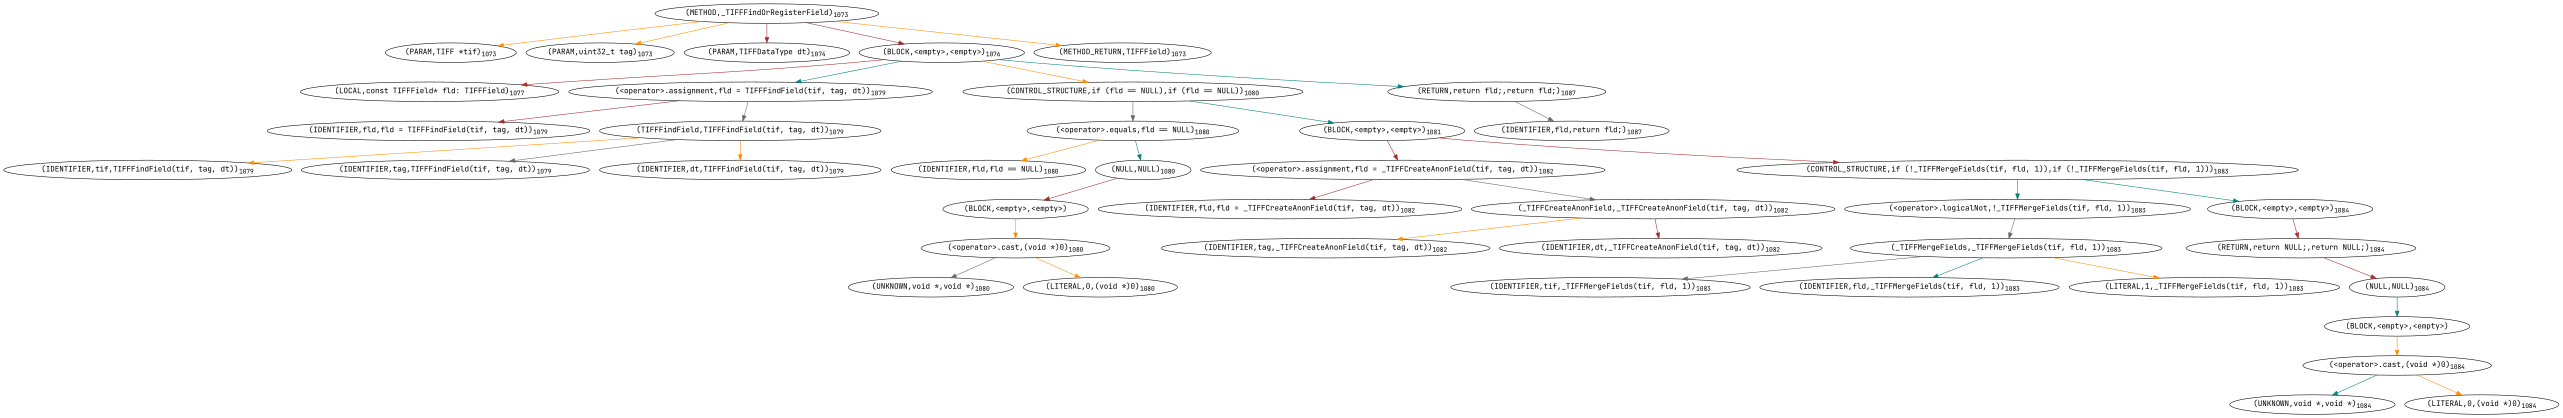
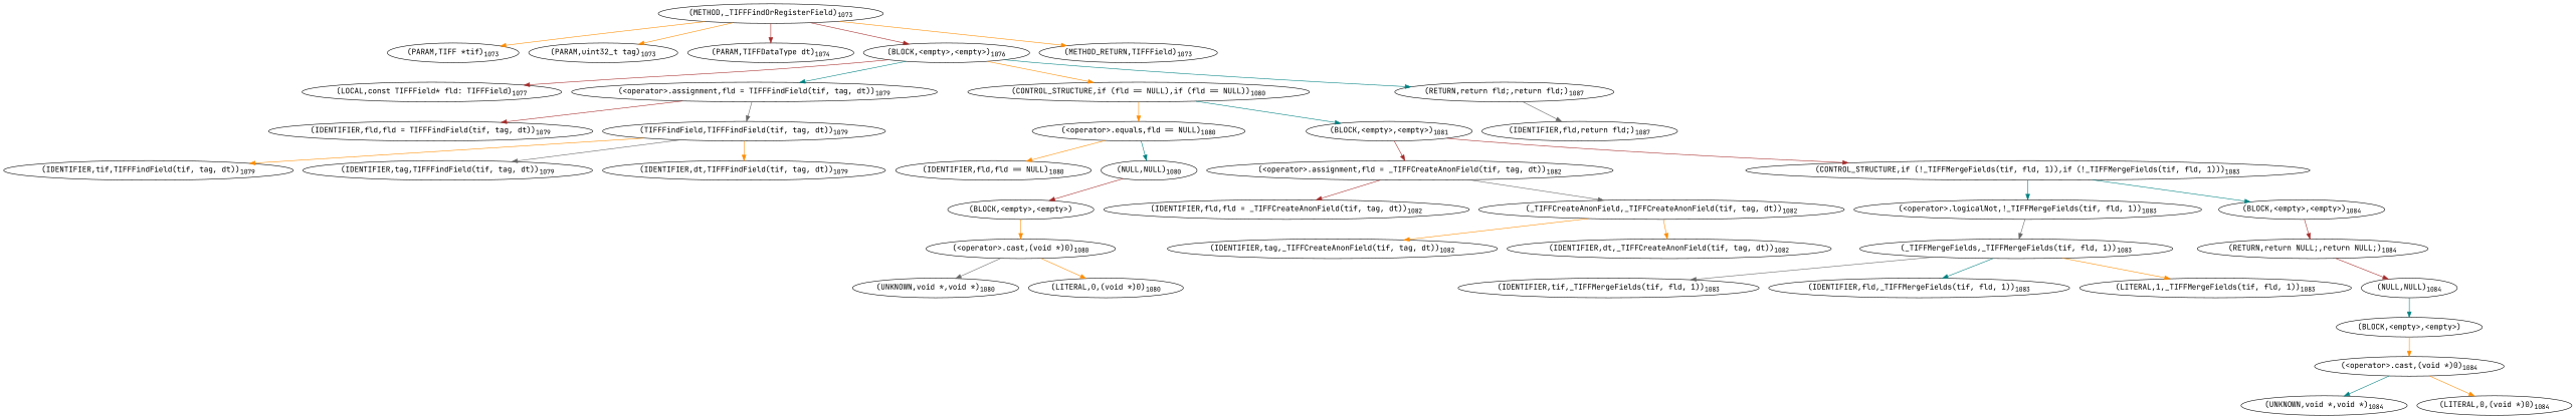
  digraph {
    fontname="JetBrains Mono"
    node [fontname="JetBrains Mono"]
    edge [color=darkorange fontname="JetBrains Mono"]
    n1 [label=<(METHOD,_TIFFFindOrRegisterField)<SUB>1073</SUB>>]
    n2 [label=<(PARAM,TIFF *tif)<SUB>1073</SUB>>]
    n3 [label=<(PARAM,uint32_t tag)<SUB>1073</SUB>>]
    n4 [label=<(PARAM,TIFFDataType dt)<SUB>1074</SUB>>]
    n5 [label=<(BLOCK,&lt;empty&gt;,&lt;empty&gt;)<SUB>1076</SUB>>]
    n6 [label=<(METHOD_RETURN,TIFFField)<SUB>1073</SUB>>]
    n7 [label=<(LOCAL,const TIFFField* fld: TIFFField)<SUB>1077</SUB>>]
    n8 [label=<(&lt;operator&gt;.assignment,fld = TIFFFindField(tif, tag, dt))<SUB>1079</SUB>>]
    n9 [label=<(CONTROL_STRUCTURE,if (fld == NULL),if (fld == NULL))<SUB>1080</SUB>>]
    n10 [label=<(RETURN,return fld;,return fld;)<SUB>1087</SUB>>]
    n11 [label=<(IDENTIFIER,fld,fld = TIFFFindField(tif, tag, dt))<SUB>1079</SUB>>]
    n12 [label=<(TIFFFindField,TIFFFindField(tif, tag, dt))<SUB>1079</SUB>>]
    n13 [label=<(&lt;operator&gt;.equals,fld == NULL)<SUB>1080</SUB>>]
    n14 [label=<(BLOCK,&lt;empty&gt;,&lt;empty&gt;)<SUB>1081</SUB>>]
    n15 [label=<(IDENTIFIER,fld,return fld;)<SUB>1087</SUB>>]
    n16 [label=<(IDENTIFIER,tif,TIFFFindField(tif, tag, dt))<SUB>1079</SUB>>]
    n17 [label=<(IDENTIFIER,tag,TIFFFindField(tif, tag, dt))<SUB>1079</SUB>>]
    n18 [label=<(IDENTIFIER,dt,TIFFFindField(tif, tag, dt))<SUB>1079</SUB>>]
    n19 [label=<(IDENTIFIER,fld,fld == NULL)<SUB>1080</SUB>>]
    n20 [label=<(NULL,NULL)<SUB>1080</SUB>>]
    n21 [label=<(&lt;operator&gt;.assignment,fld = _TIFFCreateAnonField(tif, tag, dt))<SUB>1082</SUB>>]
    n22 [label=<(CONTROL_STRUCTURE,if (!_TIFFMergeFields(tif, fld, 1)),if (!_TIFFMergeFields(tif, fld, 1)))<SUB>1083</SUB>>]
    n23 [label=<(BLOCK,&lt;empty&gt;,&lt;empty&gt;)>]
    n24 [label=<(&lt;operator&gt;.cast,(void *)0)<SUB>1080</SUB>>]
    n25 [label=<(UNKNOWN,void *,void *)<SUB>1080</SUB>>]
    n26 [label=<(LITERAL,0,(void *)0)<SUB>1080</SUB>>]
    n27 [label=<(IDENTIFIER,fld,fld = _TIFFCreateAnonField(tif, tag, dt))<SUB>1082</SUB>>]
    n28 [label=<(_TIFFCreateAnonField,_TIFFCreateAnonField(tif, tag, dt))<SUB>1082</SUB>>]
    n29 [label=<(&lt;operator&gt;.logicalNot,!_TIFFMergeFields(tif, fld, 1))<SUB>1083</SUB>>]
    n30 [label=<(BLOCK,&lt;empty&gt;,&lt;empty&gt;)<SUB>1084</SUB>>]
    n31 [label=<(IDENTIFIER,tag,_TIFFCreateAnonField(tif, tag, dt))<SUB>1082</SUB>>]
    n32 [label=<(IDENTIFIER,dt,_TIFFCreateAnonField(tif, tag, dt))<SUB>1082</SUB>>]
    n33 [label=<(_TIFFMergeFields,_TIFFMergeFields(tif, fld, 1))<SUB>1083</SUB>>]
    n34 [label=<(RETURN,return NULL;,return NULL;)<SUB>1084</SUB>>]
    n35 [label=<(IDENTIFIER,tif,_TIFFMergeFields(tif, fld, 1))<SUB>1083</SUB>>]
    n36 [label=<(IDENTIFIER,fld,_TIFFMergeFields(tif, fld, 1))<SUB>1083</SUB>>]
    n37 [label=<(LITERAL,1,_TIFFMergeFields(tif, fld, 1))<SUB>1083</SUB>>]
    n38 [label=<(NULL,NULL)<SUB>1084</SUB>>]
    n39 [label=<(BLOCK,&lt;empty&gt;,&lt;empty&gt;)>]
    n40 [label=<(&lt;operator&gt;.cast,(void *)0)<SUB>1084</SUB>>]
    n41 [label=<(UNKNOWN,void *,void *)<SUB>1084</SUB>>]
    n42 [label=<(LITERAL,0,(void *)0)<SUB>1084</SUB>>]
    n1 -> n2
    n1 -> n3
    n1 -> n4 [color=brown]
    n1 -> n5 [color=brown]
    n1 -> n6
    n5 -> n7 [color=brown]
    n5 -> n8 [color=teal]
    n5 -> n9
    n5 -> n10 [color=teal]
    n8 -> n11 [color=brown]
    n8 -> n12 [color=gray40]
-   n9 -> n13 [color=gray40]
+   n9 -> n13
    n9 -> n14 [color=teal]
    n10 -> n15 [color=gray40]
    n12 -> n16
    n12 -> n17 [color=gray40]
    n12 -> n18
    n13 -> n19
    n13 -> n20 [color=teal]
    n14 -> n21 [color=brown]
    n14 -> n22 [color=brown]
    n20 -> n23 [color=brown]
    n21 -> n27 [color=brown]
    n21 -> n28 [color=gray40]
    n22 -> n29 [color=teal]
    n22 -> n30 [color=teal]
    n23 -> n24
    n24 -> n25 [color=gray40]
    n24 -> n26
    n28 -> n31
-   n28 -> n32 [color=brown]
+   n28 -> n32
    n29 -> n33 [color=gray40]
    n30 -> n34 [color=brown]
    n33 -> n35 [color=gray40]
    n33 -> n36 [color=teal]
    n33 -> n37
    n34 -> n38 [color=brown]
    n38 -> n39 [color=teal]
    n39 -> n40
    n40 -> n41 [color=teal]
    n40 -> n42
  }
